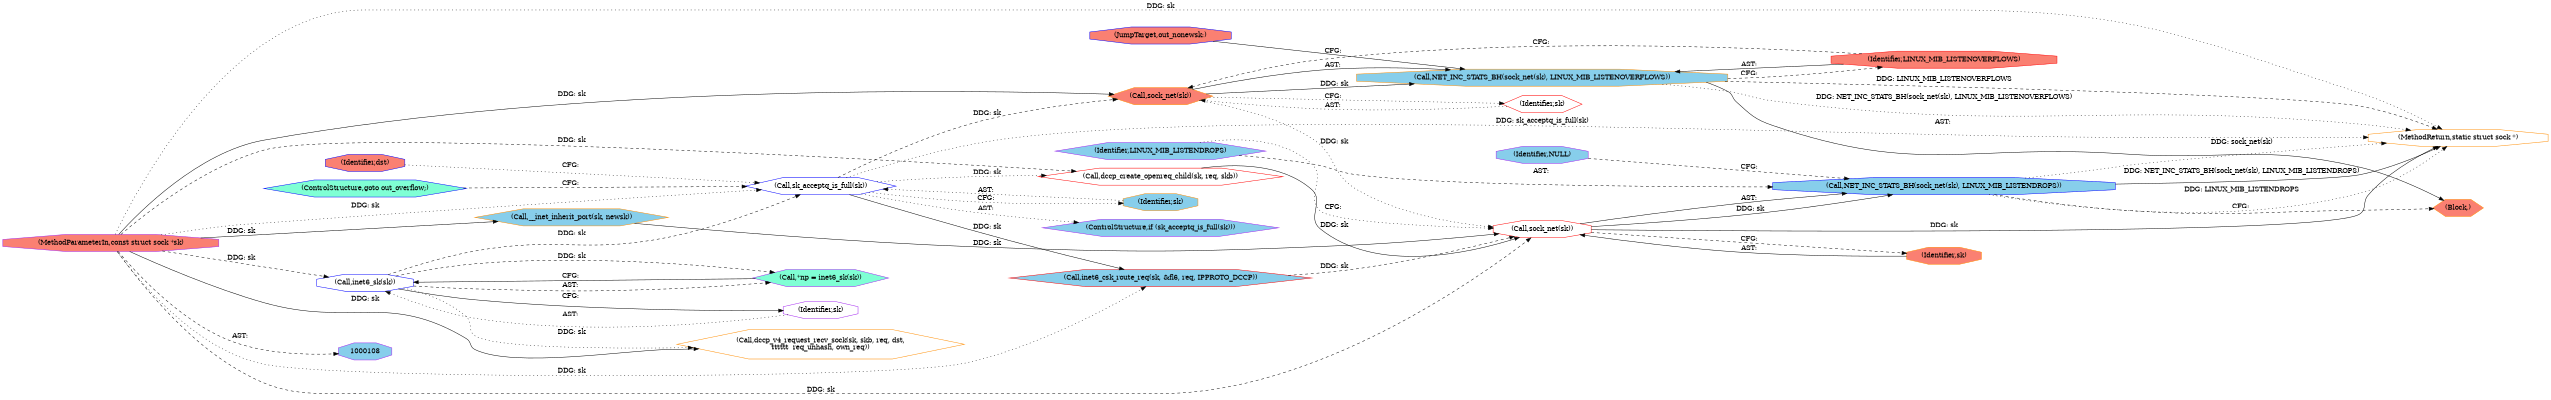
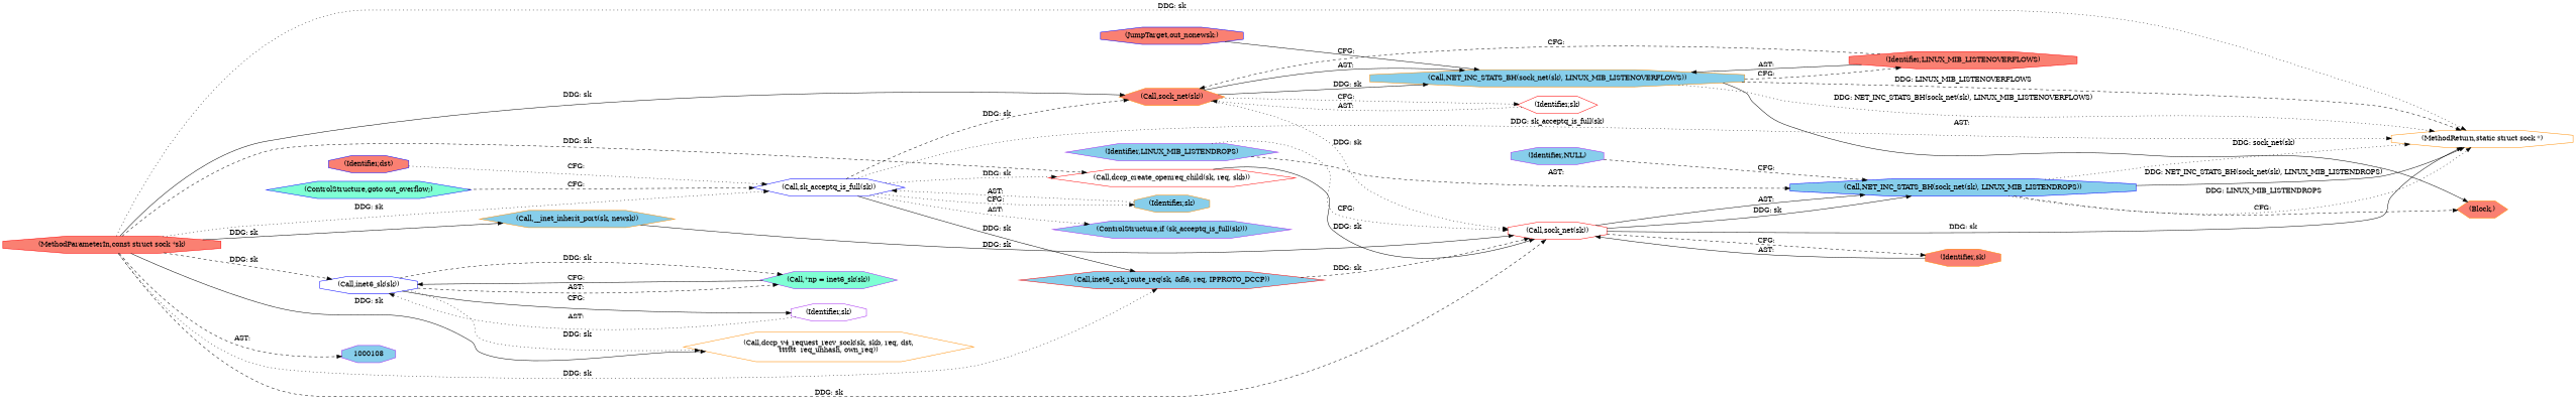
  digraph {
    rankdir=LR
    node [color=darkorange fillcolor=skyblue shape=octagon style=filled]
    edge [style=solid]
    n1 [fillcolor=salmon label="(Call,sock_net(sk))" shape=hexagon]
    n2 [label="(Call,NET_INC_STATS_BH(sock_net(sk), LINUX_MIB_LISTENOVERFLOWS))"]
    n3 [color=red fillcolor=white label="(Call,sock_net(sk))"]
    n4 [color=red fillcolor=white label="(Identifier,sk)" shape=hexagon]
    n5 [fillcolor=white label="(MethodReturn,static struct sock *)"]
    n6 [color=red fillcolor=salmon label="(Identifier,LINUX_MIB_LISTENOVERFLOWS)"]
    n7 [fillcolor=salmon label="(Block,)" shape=hexagon]
    n8 [color=blue label="(Call,NET_INC_STATS_BH(sock_net(sk), LINUX_MIB_LISTENDROPS))"]
    n9 [fillcolor=salmon label="(Identifier,sk)"]
    n10 [color=blue fillcolor=white label="(Call,sk_acceptq_is_full(sk))" shape=hexagon]
    n11 [color=purple label="(ControlStructure,if (sk_acceptq_is_full(sk)))" shape=hexagon]
    n12 [color=red fillcolor=white label="(Call,dccp_create_openreq_child(sk, req, skb))" shape=hexagon]
    n13 [color=red label="(Call,inet6_csk_route_req(sk, &fl6, req, IPPROTO_DCCP))" shape=hexagon]
    n14 [label="(Identifier,sk)"]
    n15 [color=blue fillcolor=white label="(Call,inet6_sk(sk))"]
    n16 [fillcolor=white label="(Call,dccp_v4_request_recv_sock(sk, skb, req, dst,\n\t\t\t\t\t\t  req_unhash, own_req))" shape=hexagon]
    n17 [color=purple fillcolor=aquamarine label="(Call,*np = inet6_sk(sk))" shape=hexagon]
    n18 [color=purple fillcolor=white label="(Identifier,sk)"]
-   n19 [color=purple fillcolor=salmon label="(MethodParameterIn,const struct sock *sk)"]
+   n19 [color=red fillcolor=salmon label="(MethodParameterIn,const struct sock *sk)"]
    n20 [label="(Call,__inet_inherit_port(sk, newsk))" shape=hexagon]
    1000108 [color=purple]
    n22 [color=purple label="(Identifier,LINUX_MIB_LISTENDROPS)" shape=hexagon]
    n23 [color=blue fillcolor=salmon label="(Identifier,dst)"]
    n24 [color=blue fillcolor=aquamarine label="(ControlStructure,goto out_overflow;)" shape=hexagon]
    n25 [color=purple label="(Identifier,NULL)"]
    n26 [color=blue fillcolor=salmon label="(JumpTarget,out_nonewsk:)"]
    n1 -> n2 [label="AST: "]
    n1 -> n2 [label="DDG: sk"]
    n1 -> n3 [label="DDG: sk" style=dotted]
    n1 -> n4 [label="CFG: " style=dotted]
    n2 -> n5 [label="DDG: LINUX_MIB_LISTENOVERFLOWS" style=dashed]
    n2 -> n5 [label="DDG: NET_INC_STATS_BH(sock_net(sk), LINUX_MIB_LISTENOVERFLOWS)" style=dotted]
    n2 -> n6 [label="CFG: " style=dashed]
    n2 -> n7 [label="AST: "]
    n3 -> n5 [label="DDG: sk"]
    n3 -> n8 [label="AST: "]
    n3 -> n8 [label="DDG: sk"]
    n3 -> n9 [label="CFG: " style=dashed]
    n4 -> n1 [label="AST: " style=dotted]
    n6 -> n1 [label="CFG: " style=dashed]
    n6 -> n2 [label="AST: "]
    n8 -> n5 [label="DDG: sock_net(sk)" style=dotted]
    n8 -> n5 [label="DDG: NET_INC_STATS_BH(sock_net(sk), LINUX_MIB_LISTENDROPS)"]
    n8 -> n5 [label="DDG: LINUX_MIB_LISTENDROPS" style=dotted]
    n8 -> n7 [label="CFG: " style=dashed]
    n9 -> n3 [label="AST: "]
    n10 -> n1 [label="DDG: sk" style=dashed]
    n10 -> n5 [label="DDG: sk_acceptq_is_full(sk)" style=dotted]
    n10 -> n11 [label="AST: " style=dotted]
    n10 -> n12 [label="DDG: sk" style=dotted]
    n10 -> n13 [label="DDG: sk"]
    n10 -> n14 [label="CFG: " style=dotted]
    n12 -> n3 [label="DDG: sk"]
    n13 -> n3 [label="DDG: sk" style=dashed]
    n14 -> n10 [label="AST: " style=dotted]
-   n15 -> n10 [label="DDG: sk" style=dashed]
    n15 -> n16 [label="DDG: sk" style=dotted]
    n15 -> n17 [label="AST: " style=dashed]
    n15 -> n17 [label="DDG: sk" style=dashed]
    n15 -> n18 [label="CFG: "]
    n17 -> n15 [label="CFG: "]
    n18 -> n15 [label="AST: " style=dotted]
    n19 -> n1 [label="DDG: sk"]
    n19 -> n3 [label="DDG: sk" style=dashed]
    n19 -> n5 [label="DDG: sk" style=dotted]
    n19 -> n10 [label="DDG: sk" style=dotted]
    n19 -> n12 [label="DDG: sk" style=dashed]
    n19 -> n13 [label="DDG: sk" style=dotted]
    n19 -> n15 [label="DDG: sk" style=dashed]
    n19 -> n16 [label="DDG: sk"]
    n19 -> n20 [label="DDG: sk"]
    n19 -> 1000108 [label="AST: " style=dashed]
    n20 -> n3 [label="DDG: sk"]
    n22 -> n3 [label="CFG: " style=dotted]
    n22 -> n8 [label="AST: " style=dashed]
    n23 -> n10 [label="CFG: " style=dotted]
    n24 -> n10 [label="CFG: " style=dashed]
    n25 -> n8 [label="CFG: " style=dashed]
    n26 -> n2 [label="CFG: "]
  }
